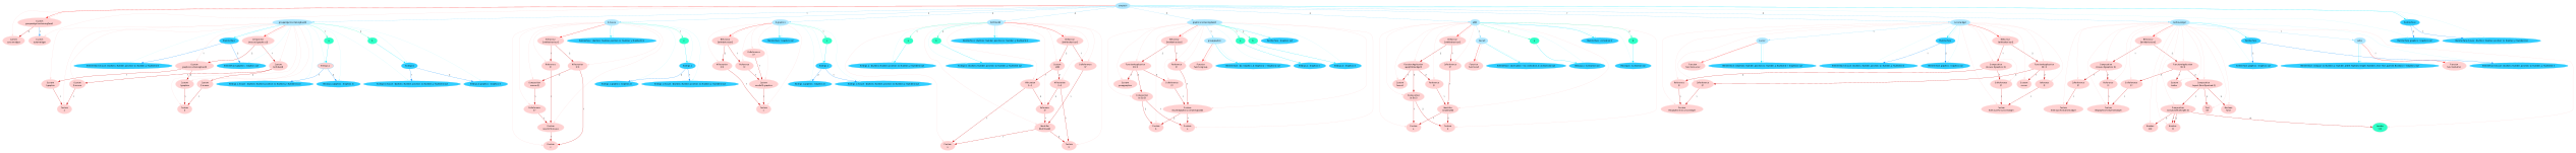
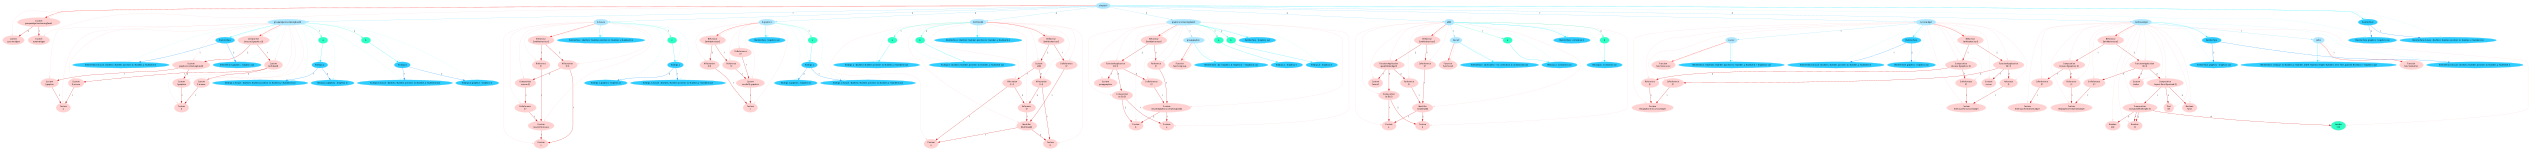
  digraph {
    fontname="Roboto Condensed"
    node [color="#ffd1d1" fontname="Roboto Condensed" shape=ellipse style=filled]
    edge [arrowHead=normal arrowsize=1 color="#d00000" dir=forward fontname="Roboto Condensed"]
    n1 [label="Custom\na"]
    n2 [label="Custom\n$.mouse"]
    n3 [label="Custom\nb"]
    n4 [label="Custom\n$.mouse"]
    n5 [label="Custom\nboth$and$"]
    n6 [label="Custom\n$.graphics"]
    n7 [label="Custom\n$.graphics"]
    n8 [label="Custom\ngraphicscontaining$and$"]
    n9 [label="Composition\n{mouse:$graphics:$}"]
    n10 [label="Custom\nx"]
    n11 [label="Custom\nresultof$.mouse"]
    n12 [label="Reference\n$!"]
    n13 [label="CoReference\n$?"]
    n14 [label="Composition\n{mouse:$}"]
    n15 [label="Affectation\n$=$"]
    n16 [label="Behaviour\n$withbehaviour$"]
    n17 [label="Custom\nx"]
    n18 [label="Custom\nresultof$.graphics"]
    n19 [label="Reference\n$!"]
    n20 [label="CoReference\n$?"]
    n21 [label="Affectation\n$=$"]
    n22 [label="Behaviour\n$withbehaviour$"]
    n23 [label="Custom\na"]
    n24 [label="Custom\nb"]
    n25 [label="Identifier\n#both$and$"]
    n26 [label="CoReference\n$?"]
    n27 [label="Reference\n$!"]
    n28 [label="Affectation\n$=$"]
    n29 [label="Affectation\n$=$"]
    n30 [label="Custom\nall$$"]
    n31 [label="Behaviour\n$withbehaviour$"]
    n32 [label="Function\nfunctiongroup"]
    n33 [label="Custom\na"]
    n34 [label="Custom\nb"]
    n35 [label="Custom\nresultofgraphicscontaining$and$"]
    n36 [label="Reference\n$!"]
    n37 [label="Custom\ngroupgraphics"]
    n38 [label="Composition\n{a:$,b:$}"]
    n39 [label="CoReference\n$?"]
    n40 [label="FunctionApplication\n$$=$"]
    n41 [label="Behaviour\n$withbehaviour$"]
    n42 [label="Function\nfunctionall"]
    n43 [label="Custom\na"]
    n44 [label="Custom\nb"]
    n45 [label="Identifier\nvariableall$$"]
    n46 [label="CoReference\n$?"]
    n47 [label="Custom\nfuncall"]
    n48 [label="Reference\n$!"]
    n49 [label="Composition\n{a:$b:$}"]
    n50 [label="FunctionApplication\napply$to$andget$"]
    n51 [label="Behaviour\n$withbehaviour$"]
    n52 [label="Function\nfunctioncursor"]
    n53 [label="Custom\nthemouseforcursorwidget"]
    n54 [label="CoReference\n$?"]
    n55 [label="Custom\nthegraphicsforcursorwidget"]
    n56 [label="Reference\n$!"]
    n57 [label="Composition\n{mouse:$graphics:$}"]
    n58 [label="Custom\ncursor"]
    n59 [label="Reference\n$!"]
    n60 [label="CoReference\n$?"]
    n61 [label="FunctionApplication\n$$=$"]
    n62 [label="Behaviour\n$withbehaviour$"]
    n63 [label="Function\nfunctionbutton"]
    n64 [label="Custom\nthemouseforbuttonwidget"]
    n65 [label="CoReference\n$?"]
    n66 [label="Custom\nthegraphicsforbuttonwidget"]
    n67 [label="Reference\n$!"]
    n68 [label="Composition\n{mouse:$graphics:$}"]
    n69 [label="Custom\nbutton"]
    n70 [label="Number\n10"]
    n71 [label="Number\n200"]
    n72 [fillcolor="#2fffc7" label="Number\n100"]
    n73 [label="Composition\n{x:$y:$width:$height:$}"]
    n74 [label="Text\nOK"]
    n75 [label="Boolean\nfalse"]
    n76 [label="Composition\n{layout:$text:$pushed:$}"]
    n77 [label="CoReference\n$?"]
    n78 [label="FunctionApplication\n$$=$"]
    n79 [label="Behaviour\n$withbehaviour$"]
    n80 [label="Custom\nbuttonwidget"]
    n81 [label="Custom\ncursorwidget"]
    n82 [label="Custom\ngroupwidgetcontaining$and$"]
    n83 [color="#afe7ff" label=simpleUI]
    n84 [color="#afe7ff" label="groupwidgetcontaining$and$"]
    n85 [color="#afe7ff" label="$.mouse"]
    n86 [color="#afe7ff" label="$.graphics"]
    n87 [color="#afe7ff" label="both$and$"]
    n88 [color="#afe7ff" label="graphicscontaining$and$"]
    n89 [color="#afe7ff" label="all$$"]
    n90 [color="#afe7ff" label=cursorwidget]
    n91 [color="#afe7ff" label=buttonwidget]
    n92 [color="#2fcdff" label=theInterface]
    n93 [color="#2fcdff" label="theInterface.mouse : {buttons: Number, position: {x: Number, y: Number}} in"]
    n94 [color="#2fcdff" label="theInterface.graphics : Graphics out"]
    n95 [color="#2fffc7" label=a]
    n96 [color="#2fffc7" label=b]
-   n97 [color="#2fcdff" label="theArgs.a" fillcolor="#ffd1d1"]
+   n97 [color="#2fcdff" label="theArgs.a"]
    n98 [color="#2fcdff" label="theArgs.a.mouse : {buttons: Number, position: {x: Number, y: Number}} out"]
    n99 [color="#2fcdff" label="theArgs.a.graphics : Graphics in"]
    n100 [color="#2fcdff" label="theArgs.b"]
    n101 [color="#2fcdff" label="theArgs.b.mouse : {buttons: Number, position: {x: Number, y: Number}} out"]
    n102 [color="#2fcdff" label="theArgs.b.graphics : Graphics in"]
    n103 [color="#2fcdff" label=theInterface]
    n104 [color="#2fcdff" label="theInterface.mouse : {buttons: Number, position: {x: Number, y: Number}} in"]
    n105 [color="#2fcdff" label="theInterface.graphics : Graphics out"]
    n106 [color="#2fffc7" label=x]
    n107 [color="#2fcdff" label="theArgs.x"]
    n108 [color="#2fcdff" label="theArgs.x.mouse : {buttons: Number, position: {x: Number, y: Number}} out"]
    n109 [color="#2fcdff" label="theArgs.x.graphics : Graphics in"]
    n110 [color="#2fcdff" label="theInterface : {buttons: Number, position: {x: Number, y: Number}} in"]
    n111 [color="#2fffc7" label=x]
    n112 [color="#2fcdff" label="theArgs.x"]
    n113 [color="#2fcdff" label="theArgs.x.mouse : {buttons: Number, position: {x: Number, y: Number}} out"]
    n114 [color="#2fcdff" label="theArgs.x.graphics : Graphics in"]
    n115 [color="#2fcdff" label="theInterface : Graphics out"]
    n116 [color="#2fffc7" label=a]
    n117 [color="#2fffc7" label=b]
    n118 [color="#2fcdff" label="theArgs.a : {buttons: Number, position: {x: Number, y: Number}} out"]
    n119 [color="#2fcdff" label="theArgs.b : {buttons: Number, position: {x: Number, y: Number}} out"]
    n120 [color="#2fcdff" label="theInterface : {buttons: Number, position: {x: Number, y: Number}} in"]
    n121 [color="#afe7ff" label=groupgraphics]
    n122 [color="#2fffc7" label=a]
    n123 [color="#2fffc7" label=b]
    n124 [color="#2fcdff" label="theArgs.a : Graphics in"]
    n125 [color="#2fcdff" label="theArgs.b : Graphics in"]
    n126 [color="#2fcdff" label="theInterface : Graphics out"]
    n127 [color="#afe7ff" label=funcall]
    n128 [color="#2fffc7" label=a]
    n129 [color="#2fffc7" label=b]
    n130 [color="#2fcdff" label="theArgs.a : Activation out"]
    n131 [color="#2fcdff" label="theArgs.b : Activation out"]
    n132 [color="#2fcdff" label="theInterface : Activation in"]
    n133 [color="#afe7ff" label=cursor]
    n134 [color="#2fcdff" label=theInterface]
    n135 [color="#2fcdff" label="theInterface.mouse : {buttons: Number, position: {x: Number, y: Number}} in"]
    n136 [color="#2fcdff" label="theInterface.graphics : Graphics out"]
    n137 [color="#afe7ff" label=button]
    n138 [color="#2fcdff" label=theInterface]
    n139 [color="#2fcdff" label="theInterface.mouse : {buttons: Number, position: {x: Number, y: Number}} in"]
    n140 [color="#2fcdff" label="theInterface.graphics : Graphics out"]
    n141 [color="#2fcdff" label="theInterface : {{a: Graphics, b: Graphics} -> Graphics} out"]
    n142 [color="#2fcdff" label="theInterface : {Activation -> {a: Activation, b: Activation}} out"]
    n143 [color="#2fcdff" label="theInterface : {{buttons: Number, position: {x: Number, y: Number}} -> Graphics} out"]
    n144 [color="#2fcdff" label="theInterface : {{layout: {x: Number, y: Number, width: Number, height: Number}, text: Text, pushed: Boolean} -> Graphics} out"]
    n2 -> n1 [label=1]
    n4 -> n3 [label=1]
    n5 -> n2 [label=1]
    n5 -> n4 [label=2]
    n6 -> n1 [label=1]
    n7 -> n3 [label=1]
    n8 -> n6 [label=1]
    n8 -> n7 [label=2]
    n9 -> n5 [label=1]
    n9 -> n8 [label=2]
    n11 -> n10 [label=1]
    n12 -> n11 [label=1]
    n13 -> n11 [label=1]
    n14 -> n13 [label=1]
    n15 -> n10 [label=1]
    n15 -> n14 [label=2]
    n16 -> n12 [label=1]
    n16 -> n15 [label=2]
    n18 -> n17 [label=1]
    n19 -> n18 [label=1]
    n20 -> n18 [label=1]
    n21 -> n17 [label=1]
    n22 -> n19 [label=1]
    n22 -> n21 [label=2]
    n25 -> n23 [label=1]
    n25 -> n24 [label=2]
    n26 -> n25 [label=1]
    n27 -> n25 [label=1]
    n28 -> n23 [label=1]
    n28 -> n27 [label=2]
    n29 -> n24 [label=1]
    n29 -> n27 [label=2]
    n30 -> n28 [label=1]
    n30 -> n29 [label=2]
    n31 -> n26 [label=1]
    n31 -> n30 [label=2]
    n35 -> n33 [label=1]
    n35 -> n34 [label=2]
    n36 -> n35 [label=1]
    n38 -> n33 [label=1]
    n38 -> n34 [label=2]
    n39 -> n35 [label=1]
    n40 -> n37 [label=1]
    n40 -> n38 [label=2]
    n40 -> n39 [label=3]
    n41 -> n36 [label=1]
    n41 -> n40 [label=2]
    n45 -> n43 [label=1]
    n45 -> n44 [label=2]
    n46 -> n45 [label=1]
    n48 -> n45 [label=1]
    n49 -> n43 [label=1]
    n49 -> n44 [label=2]
    n50 -> n47 [label=1]
    n50 -> n48 [label=2]
    n50 -> n49 [label=3]
    n51 -> n46 [label=1]
    n51 -> n50 [label=2]
    n54 -> n53 [label=1]
    n56 -> n55 [label=1]
    n57 -> n54 [label=1]
    n57 -> n56 [label=2]
    n59 -> n53 [label=1]
    n60 -> n55 [label=1]
    n61 -> n58 [label=1]
    n61 -> n59 [label=2]
    n61 -> n60 [label=3]
    n62 -> n57 [label=1]
    n62 -> n61 [label=2]
    n65 -> n64 [label=1]
    n67 -> n66 [label=1]
    n68 -> n65 [label=1]
    n68 -> n67 [label=2]
    n73 -> n70 [label=1]
    n73 -> n70 [label=2]
    n73 -> n71 [label=3]
    n73 -> n72 [label=4]
    n76 -> n73 [label=1]
    n76 -> n74 [label=2]
    n76 -> n75 [label=3]
    n77 -> n66 [label=1]
    n78 -> n69 [label=1]
    n78 -> n76 [label=2]
    n78 -> n77 [label=3]
    n79 -> n68 [label=1]
    n79 -> n78 [label=2]
-   n82 -> n80 [color="#008cff" label=1]
+   n82 -> n80 [label=1]
    n82 -> n81 [label=2]
    n83 -> n80 [color="#ffd5d5"]
    n83 -> n81 [color="#ffd5d5"]
    n83 -> n82 [color="#ff0000"]
    n83 -> n82 [color="#ffd5d5"]
    n83 -> n84 [color="#81ddff" label=1]
    n83 -> n85 [color="#81ddff" label=2]
    n83 -> n86 [color="#81ddff" label=3]
    n83 -> n87 [color="#81ddff" label=4]
    n83 -> n88 [color="#81ddff" label=5]
    n83 -> n89 [color="#81ddff" label=6]
    n83 -> n90 [color="#81ddff" label=7]
    n83 -> n91 [color="#81ddff" label=8]
    n83 -> n92 [color="#00e8ff"]
    n83 -> n92 [color="#bef9ff"]
    n83 -> n93 [color="#bef9ff"]
    n83 -> n94 [color="#bef9ff"]
    n84 -> n1 [color="#ffd5d5"]
    n84 -> n2 [color="#ffd5d5"]
    n84 -> n3 [color="#ffd5d5"]
    n84 -> n4 [color="#ffd5d5"]
    n84 -> n5 [color="#ffd5d5"]
    n84 -> n6 [color="#ffd5d5"]
    n84 -> n7 [color="#ffd5d5"]
    n84 -> n8 [color="#ffd5d5"]
    n84 -> n9 [color="#ff0000"]
    n84 -> n9 [color="#ffd5d5"]
    n84 -> n95 [color="#2fffc7" label=1]
    n84 -> n96 [color="#2fffc7" label=2]
    n84 -> n97 [color="#bef9ff"]
    n84 -> n98 [color="#bef9ff"]
    n84 -> n99 [color="#bef9ff"]
    n84 -> n100 [color="#bef9ff"]
    n84 -> n101 [color="#bef9ff"]
    n84 -> n102 [color="#bef9ff"]
    n84 -> n103 [color="#00e8ff"]
    n84 -> n103 [color="#bef9ff"]
    n84 -> n104 [color="#bef9ff"]
    n84 -> n105 [color="#bef9ff"]
    n85 -> n10 [color="#ffd5d5"]
    n85 -> n11 [color="#ffd5d5"]
    n85 -> n12 [color="#ffd5d5"]
    n85 -> n13 [color="#ffd5d5"]
    n85 -> n14 [color="#ffd5d5"]
    n85 -> n15 [color="#ffd5d5"]
    n85 -> n16 [color="#ff0000"]
    n85 -> n16 [color="#ffd5d5"]
    n85 -> n106 [color="#2fffc7" label=1]
    n85 -> n107 [color="#bef9ff"]
    n85 -> n108 [color="#bef9ff"]
    n85 -> n109 [color="#bef9ff"]
    n85 -> n110 [color="#00e8ff"]
    n85 -> n110 [color="#bef9ff"]
    n86 -> n17 [color="#ffd5d5"]
    n86 -> n18 [color="#ffd5d5"]
    n86 -> n19 [color="#ffd5d5"]
    n86 -> n20 [color="#ffd5d5"]
    n86 -> n21 [color="#ffd5d5"]
    n86 -> n22 [color="#ff0000"]
    n86 -> n22 [color="#ffd5d5"]
    n86 -> n111 [color="#2fffc7" label=1]
    n86 -> n112 [color="#bef9ff"]
    n86 -> n113 [color="#bef9ff"]
    n86 -> n114 [color="#bef9ff"]
    n86 -> n115 [color="#00e8ff"]
    n86 -> n115 [color="#bef9ff"]
    n87 -> n23 [color="#ffd5d5"]
    n87 -> n24 [color="#ffd5d5"]
    n87 -> n25 [color="#ffd5d5"]
    n87 -> n26 [color="#ffd5d5"]
    n87 -> n27 [color="#ffd5d5"]
    n87 -> n28 [color="#ffd5d5"]
    n87 -> n29 [color="#ffd5d5"]
    n87 -> n30 [color="#ffd5d5"]
    n87 -> n31 [color="#ff0000"]
    n87 -> n31 [color="#ffd5d5"]
    n87 -> n116 [color="#2fffc7" label=1]
    n87 -> n117 [color="#2fffc7" label=2]
    n87 -> n118 [color="#bef9ff"]
    n87 -> n119 [color="#bef9ff"]
    n87 -> n120 [color="#00e8ff"]
    n87 -> n120 [color="#bef9ff"]
    n88 -> n33 [color="#ffd5d5"]
    n88 -> n34 [color="#ffd5d5"]
    n88 -> n35 [color="#ffd5d5"]
    n88 -> n36 [color="#ffd5d5"]
    n88 -> n37 [color="#ffd5d5"]
    n88 -> n38 [color="#ffd5d5"]
    n88 -> n39 [color="#ffd5d5"]
    n88 -> n40 [color="#ffd5d5"]
    n88 -> n41 [color="#ff0000"]
    n88 -> n41 [color="#ffd5d5"]
    n88 -> n121 [color="#81ddff" label=1]
    n88 -> n122 [color="#2fffc7" label=1]
    n88 -> n123 [color="#2fffc7" label=2]
    n88 -> n124 [color="#bef9ff"]
    n88 -> n125 [color="#bef9ff"]
    n88 -> n126 [color="#00e8ff"]
    n88 -> n126 [color="#bef9ff"]
    n89 -> n43 [color="#ffd5d5"]
    n89 -> n44 [color="#ffd5d5"]
    n89 -> n45 [color="#ffd5d5"]
    n89 -> n46 [color="#ffd5d5"]
    n89 -> n47 [color="#ffd5d5"]
    n89 -> n48 [color="#ffd5d5"]
    n89 -> n49 [color="#ffd5d5"]
    n89 -> n50 [color="#ffd5d5"]
    n89 -> n51 [color="#ff0000"]
    n89 -> n51 [color="#ffd5d5"]
    n89 -> n127 [color="#81ddff" label=1]
    n89 -> n128 [color="#2fffc7" label=1]
    n89 -> n129 [color="#2fffc7" label=2]
    n89 -> n130 [color="#bef9ff"]
    n89 -> n131 [color="#bef9ff"]
    n89 -> n132 [color="#00e8ff"]
    n89 -> n132 [color="#bef9ff"]
    n90 -> n53 [color="#ffd5d5"]
    n90 -> n54 [color="#ffd5d5"]
    n90 -> n55 [color="#ffd5d5"]
    n90 -> n56 [color="#ffd5d5"]
    n90 -> n57 [color="#ffd5d5"]
    n90 -> n58 [color="#ffd5d5"]
    n90 -> n59 [color="#ffd5d5"]
    n90 -> n60 [color="#ffd5d5"]
    n90 -> n61 [color="#ffd5d5"]
    n90 -> n62 [color="#ff0000"]
    n90 -> n62 [color="#ffd5d5"]
    n90 -> n133 [color="#81ddff" label=1]
    n90 -> n134 [color="#00e8ff"]
    n90 -> n134 [color="#bef9ff"]
    n90 -> n135 [color="#bef9ff"]
    n90 -> n136 [color="#bef9ff"]
    n91 -> n64 [color="#ffd5d5"]
    n91 -> n65 [color="#ffd5d5"]
    n91 -> n66 [color="#ffd5d5"]
    n91 -> n67 [color="#ffd5d5"]
    n91 -> n68 [color="#ffd5d5"]
    n91 -> n69 [color="#ffd5d5"]
    n91 -> n70 [color="#ffd5d5"]
    n91 -> n71 [color="#ffd5d5"]
    n91 -> n72 [color="#ffd5d5"]
    n91 -> n73 [color="#ffd5d5"]
    n91 -> n74 [color="#ffd5d5"]
    n91 -> n75 [color="#ffd5d5"]
    n91 -> n76 [color="#ffd5d5"]
    n91 -> n77 [color="#ffd5d5"]
    n91 -> n78 [color="#ffd5d5"]
    n91 -> n79 [color="#ff0000"]
    n91 -> n79 [color="#ffd5d5"]
    n91 -> n137 [color="#81ddff" label=1]
    n91 -> n138 [color="#00e8ff"]
    n91 -> n138 [color="#bef9ff"]
    n91 -> n139 [color="#bef9ff"]
    n91 -> n140 [color="#bef9ff"]
    n92 -> n93 [color="#008cff" label=1]
    n92 -> n94 [color="#008cff" label=2]
    n95 -> n97 [color="#00e8ff"]
    n96 -> n100 [color="#00e8ff"]
    n97 -> n98 [color="#008cff" label=1]
    n97 -> n99 [color="#008cff" label=2]
    n100 -> n101 [color="#008cff" label=1]
    n100 -> n102 [color="#008cff" label=2]
    n103 -> n104 [color="#008cff" label=1]
    n103 -> n105 [color="#008cff" label=2]
    n106 -> n107 [color="#00e8ff"]
    n107 -> n108 [color="#008cff" label=1]
    n107 -> n109 [color="#008cff" label=2]
    n111 -> n112 [color="#00e8ff"]
    n112 -> n113 [color="#008cff" label=1]
    n112 -> n114 [color="#008cff" label=2]
    n116 -> n118 [color="#00e8ff"]
    n117 -> n119 [color="#00e8ff"]
    n121 -> n32 [color="#ff0000"]
    n121 -> n32 [color="#ffd5d5"]
    n121 -> n141 [color="#00e8ff"]
    n121 -> n141 [color="#bef9ff"]
    n122 -> n124 [color="#00e8ff"]
    n123 -> n125 [color="#00e8ff"]
    n127 -> n42 [color="#ff0000"]
    n127 -> n42 [color="#ffd5d5"]
    n127 -> n142 [color="#00e8ff"]
    n127 -> n142 [color="#bef9ff"]
    n128 -> n130 [color="#00e8ff"]
    n129 -> n131 [color="#00e8ff"]
    n133 -> n52 [color="#ff0000"]
    n133 -> n52 [color="#ffd5d5"]
    n133 -> n143 [color="#00e8ff"]
    n133 -> n143 [color="#bef9ff"]
    n134 -> n135 [color="#008cff" label=1]
    n134 -> n136 [color="#008cff" label=2]
    n137 -> n63 [color="#ff0000"]
    n137 -> n63 [color="#ffd5d5"]
    n137 -> n144 [color="#00e8ff"]
    n137 -> n144 [color="#bef9ff"]
    n138 -> n139 [color="#008cff" label=1]
    n138 -> n140 [color="#008cff" label=2]
  }
